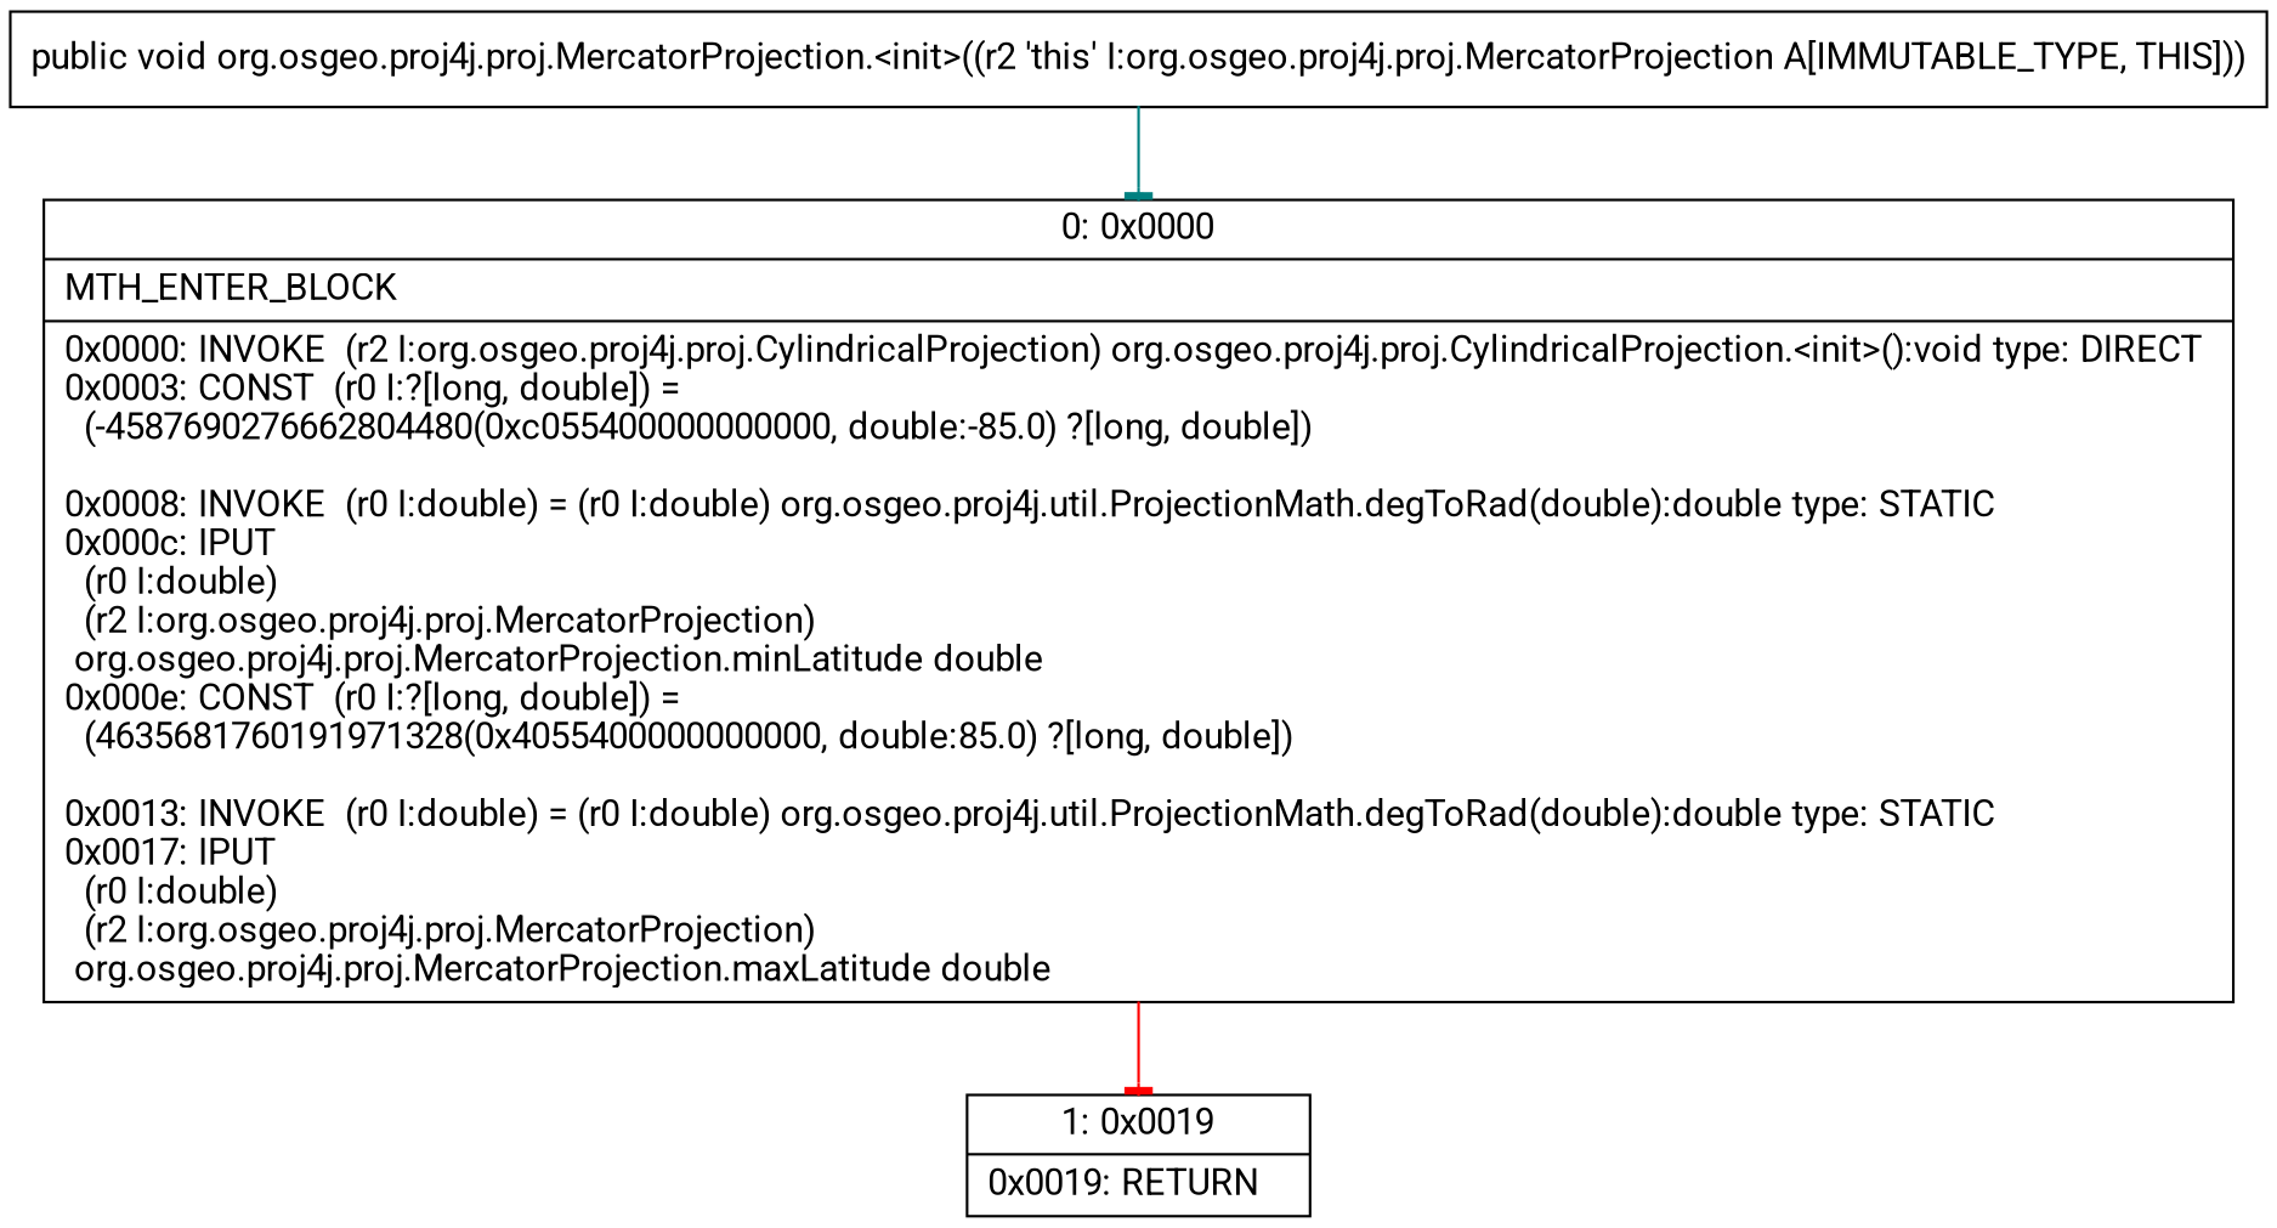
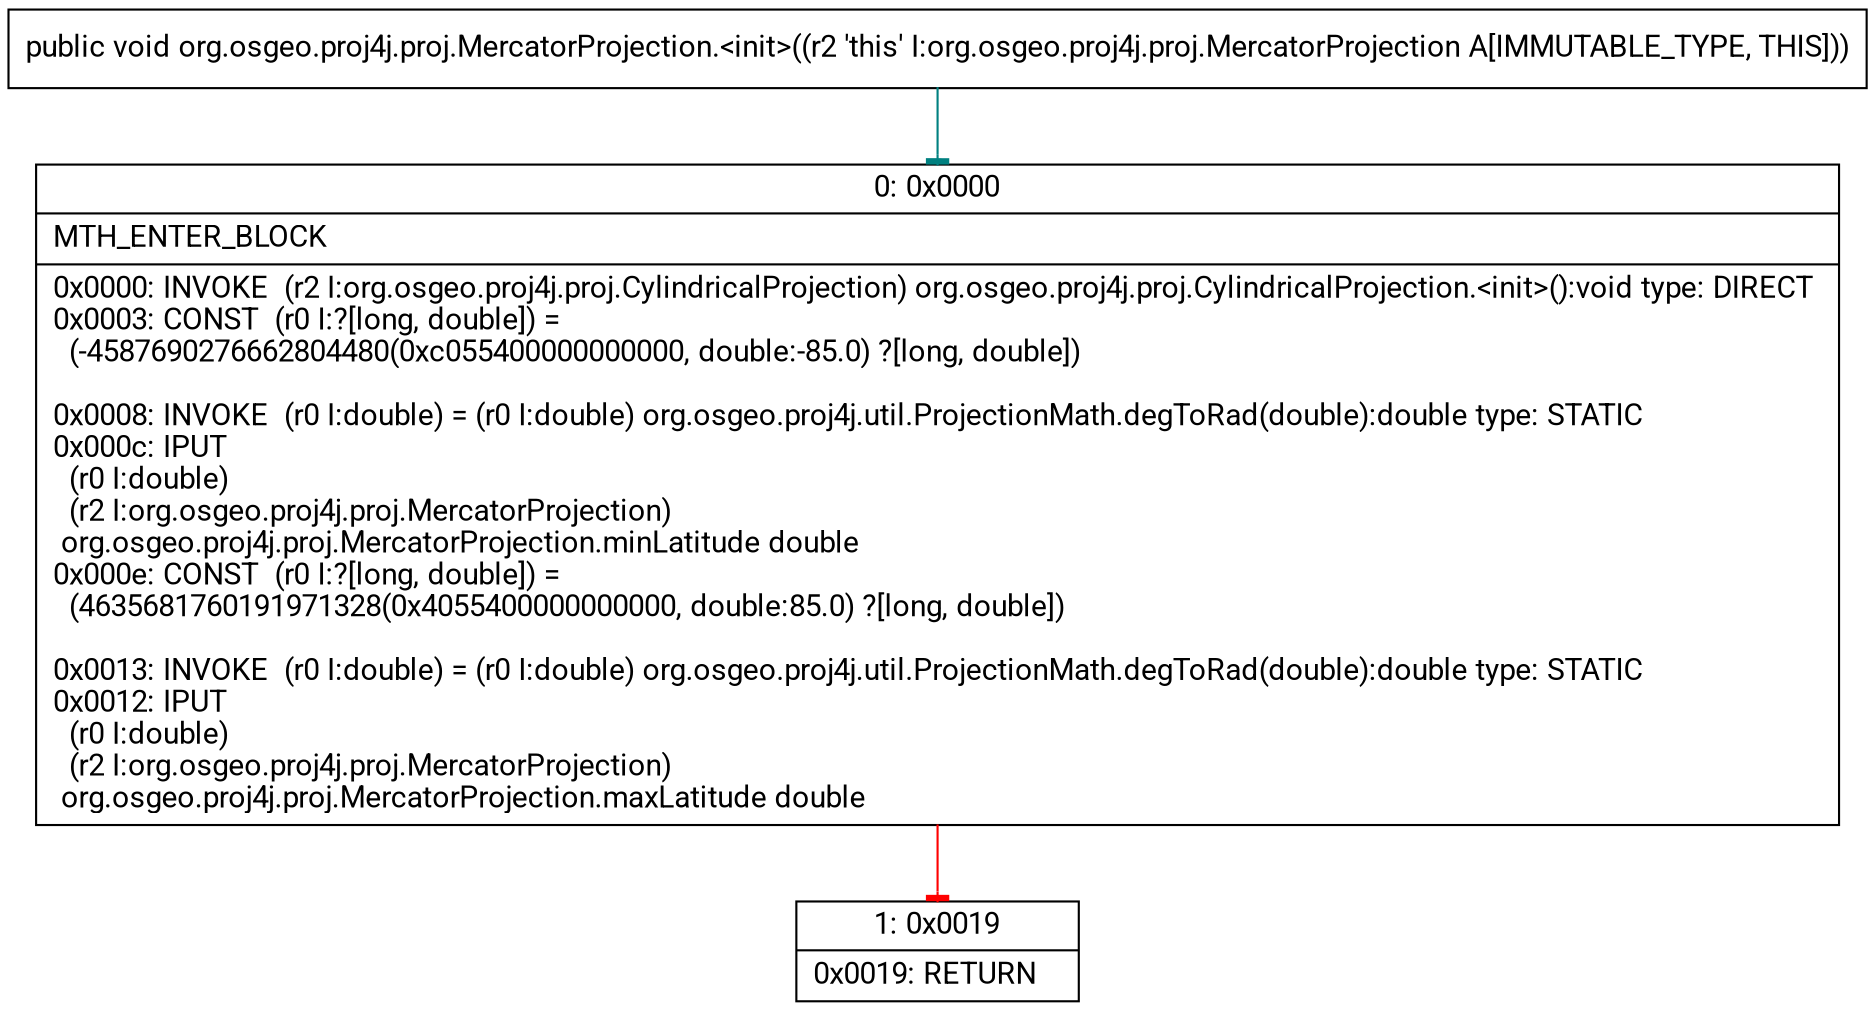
  digraph {
    fontname=Roboto
    node [shape=record fontname=Roboto]
    edge [arrowhead=tee fontname=Roboto]
-   n1 [label="{0\:\ 0x0000|MTH_ENTER_BLOCK\l|0x0000: INVOKE  (r2 I:org.osgeo.proj4j.proj.CylindricalProjection) org.osgeo.proj4j.proj.CylindricalProjection.\<init\>():void type: DIRECT \l0x0003: CONST  (r0 I:?[long, double]) = \l  (\-4587690276662804480(0xc055400000000000, double:\-85.0) ?[long, double])\l \l0x0008: INVOKE  (r0 I:double) = (r0 I:double) org.osgeo.proj4j.util.ProjectionMath.degToRad(double):double type: STATIC \l0x000c: IPUT  \l  (r0 I:double)\l  (r2 I:org.osgeo.proj4j.proj.MercatorProjection)\l org.osgeo.proj4j.proj.MercatorProjection.minLatitude double \l0x000e: CONST  (r0 I:?[long, double]) = \l  (4635681760191971328(0x4055400000000000, double:85.0) ?[long, double])\l \l0x0013: INVOKE  (r0 I:double) = (r0 I:double) org.osgeo.proj4j.util.ProjectionMath.degToRad(double):double type: STATIC \l0x0017: IPUT  \l  (r0 I:double)\l  (r2 I:org.osgeo.proj4j.proj.MercatorProjection)\l org.osgeo.proj4j.proj.MercatorProjection.maxLatitude double \l}"]
+   n1 [label="{0\:\ 0x0000|MTH_ENTER_BLOCK\l|0x0000: INVOKE  (r2 I:org.osgeo.proj4j.proj.CylindricalProjection) org.osgeo.proj4j.proj.CylindricalProjection.\<init\>():void type: DIRECT \l0x0003: CONST  (r0 I:?[long, double]) = \l  (\-4587690276662804480(0xc055400000000000, double:\-85.0) ?[long, double])\l \l0x0008: INVOKE  (r0 I:double) = (r0 I:double) org.osgeo.proj4j.util.ProjectionMath.degToRad(double):double type: STATIC \l0x000c: IPUT  \l  (r0 I:double)\l  (r2 I:org.osgeo.proj4j.proj.MercatorProjection)\l org.osgeo.proj4j.proj.MercatorProjection.minLatitude double \l0x000e: CONST  (r0 I:?[long, double]) = \l  (4635681760191971328(0x4055400000000000, double:85.0) ?[long, double])\l \l0x0013: INVOKE  (r0 I:double) = (r0 I:double) org.osgeo.proj4j.util.ProjectionMath.degToRad(double):double type: STATIC \l0x0012: IPUT  \l  (r0 I:double)\l  (r2 I:org.osgeo.proj4j.proj.MercatorProjection)\l org.osgeo.proj4j.proj.MercatorProjection.maxLatitude double \l}"]
    n2 [label="{1\:\ 0x0019|0x0019: RETURN   \l}"]
    n3 [label="{public void org.osgeo.proj4j.proj.MercatorProjection.\<init\>((r2 'this' I:org.osgeo.proj4j.proj.MercatorProjection A[IMMUTABLE_TYPE, THIS])) }"]
    n1 -> n2 [color=red]
    n3 -> n1 [color=teal]
  }
